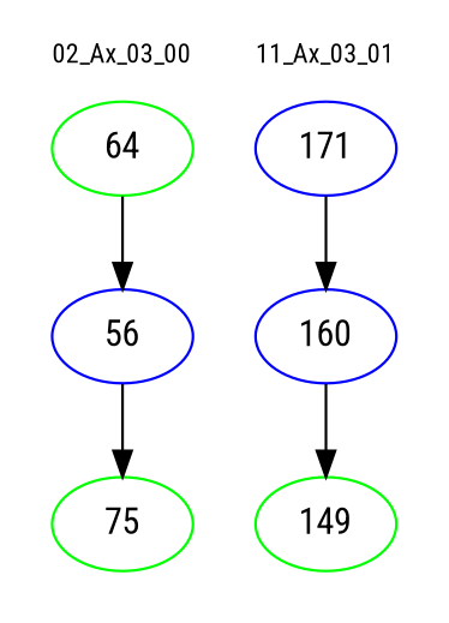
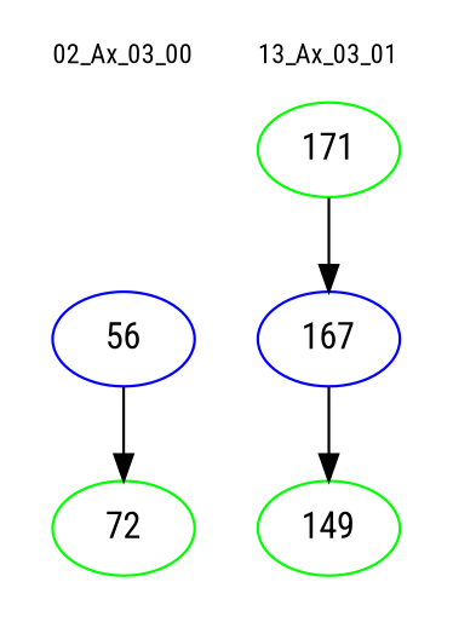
  digraph {
    fontname="Roboto Condensed"
    node [color=green fontname="Roboto Condensed"]
    edge [color=black fontname="Roboto Condensed"]
-   n1 [label=64]
    n2 [color=blue label=56]
-   n3 [label=75]
-   n4 [color=blue label=171]
-   n5 [color=blue label=160]
+   n3 [label=72]
+   n4 [label=171]
+   n5 [color=blue label=167]
    n6 [label=149]
    subgraph cluster_1 {
      color=white
      fontsize=10
      label="02_Ax_03_00"
-     n1
      n2
      n3
    }
    subgraph cluster_2 {
      color=white
      fontsize=10
-     label="11_Ax_03_01"
+     label="13_Ax_03_01"
      n4
      n5
      n6
    }
-   n1 -> n2
    n2 -> n3
    n4 -> n5
    n5 -> n6
  }
